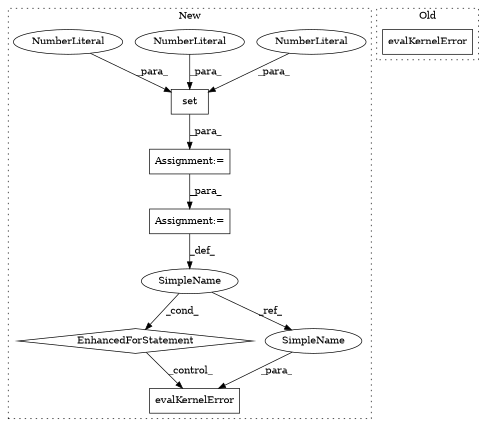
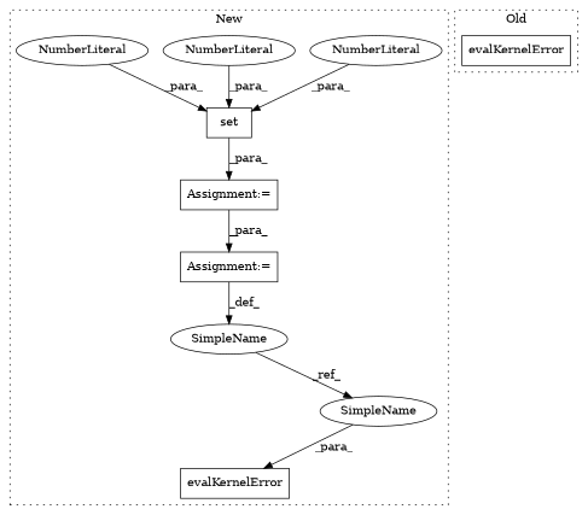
  digraph {
    node [a=32 l=1 s="3514,3589" shape=box]
    n1 [l="16,1" label=evalKernelError s="3606,3686"]
    n2 [l="4,1" label=set s="3353,3362"]
    n3 [a=34 label=NumberLiteral s=3357 shape=ellipse]
    n4 [a=34 label=NumberLiteral s=3361 shape=ellipse]
    n5 [a=34 label=NumberLiteral s=3359 shape=ellipse]
-   n6 [a=70 l="57,2" label=EnhancedForStatement shape=diamond]
    n7 [a=42 l=5 label=SimpleName s=3575 shape=ellipse]
    n8 [a=7 l="57,2" label="Assignment:="]
    n9 [a=7 label="Assignment:=" s=3352]
    n10 [a=42 l=5 label=SimpleName s=3670 shape=ellipse]
    n11 [l="16,1" label=evalKernelError s="3283,3357"]
    subgraph cluster_1 {
      label=New
      style=dotted
      n1
      n2
      n3
      n4
      n5
-     n6
      n7
      n8
      n9
      n10
    }
    subgraph cluster_2 {
      label=Old
      style=dotted
      n11
    }
    n2 -> n9 [label=_para_]
    n3 -> n2 [label=_para_]
    n4 -> n2 [label=_para_]
    n5 -> n2 [label=_para_]
-   n6 -> n1 [label=_control_]
-   n7 -> n6 [label=_cond_]
    n7 -> n10 [label=_ref_]
    n8 -> n7 [label=_def_]
    n9 -> n8 [label=_para_]
    n10 -> n1 [label=_para_]
  }
